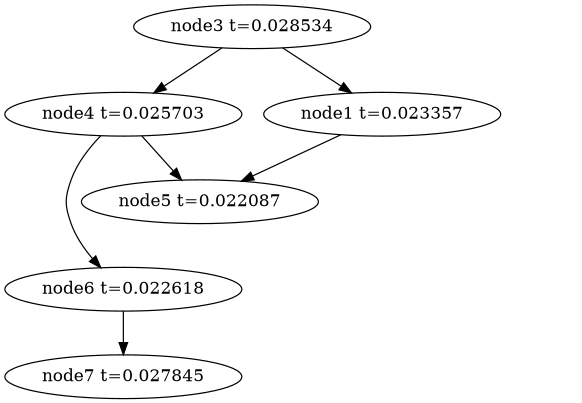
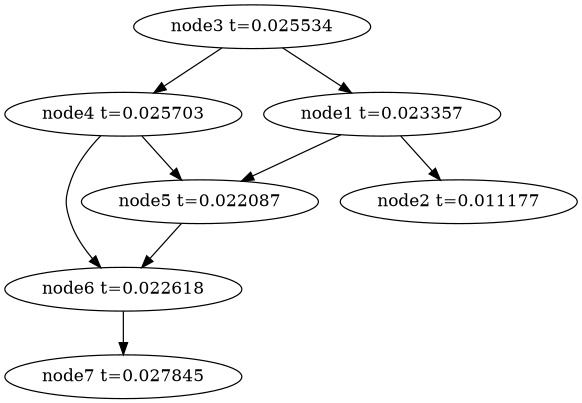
  digraph {
    n1 [label="node7 t=0.027845"]
    n2 [label="node6 t=0.022618"]
    n3 [label="node5 t=0.022087"]
    n4 [label="node4 t=0.025703"]
-   n5 [label="node3 t=0.028534"]
+   n5 [label="node3 t=0.025534"]
    n6 [label="node1 t=0.023357"]
+   n7 [label="node2 t=0.011177"]
    n2 -> n1
+   n3 -> n2
    n4 -> n2
    n4 -> n3
    n5 -> n4
    n5 -> n6
    n6 -> n3
+   n6 -> n7
  }
